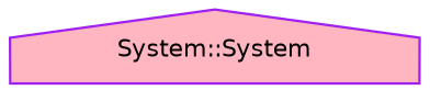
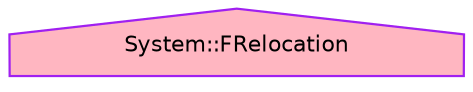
  digraph {
    rankdir=TB
-   n1 [color=purple fillcolor=lightpink fontname=Helvetica fontsize=10 height=0.2 label="System::System" shape=house style=filled width=0.4]
+   n1 [color=purple fillcolor=lightpink fontname=Helvetica fontsize=10 height=0.2 label="System::FRelocation" shape=house style=filled width=0.4]
  }
